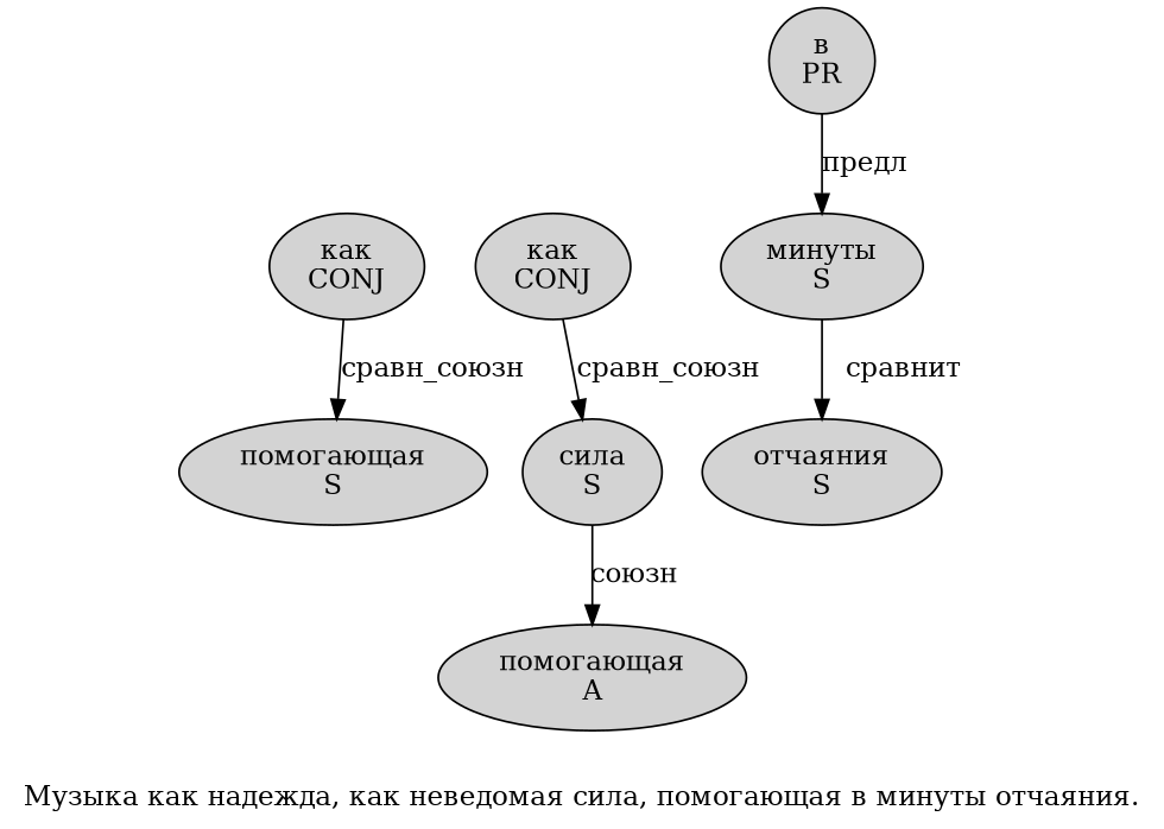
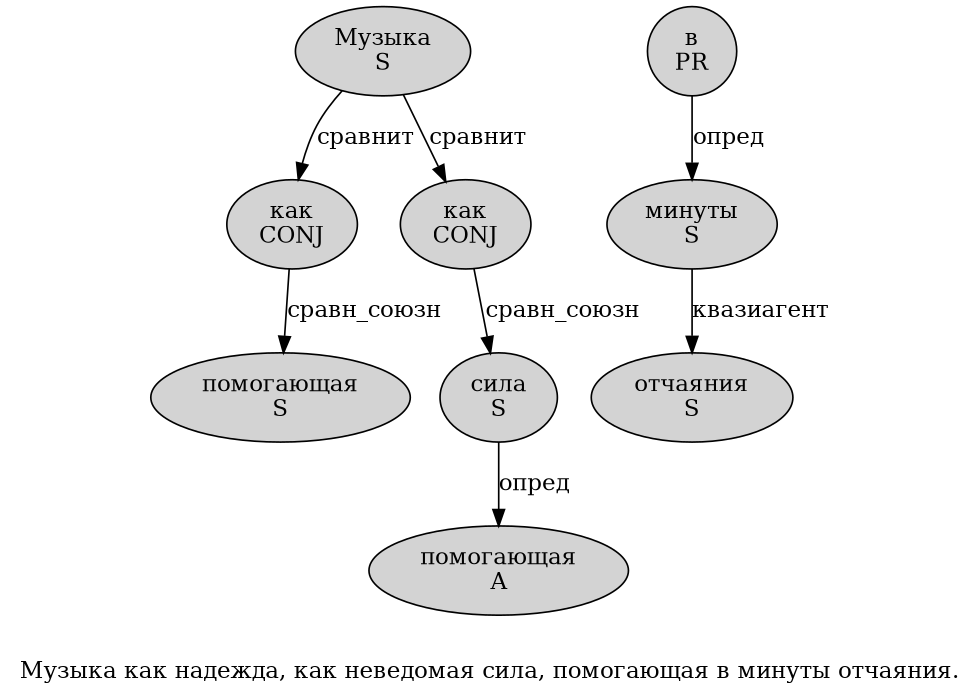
  digraph {
    label="Музыка как надежда, как неведомая сила, помогающая в минуты отчаяния."
    node [fillcolor=lightgray penwidth=1 shape=ellipse style=filled]
+   n1 [label="Музыка\nS"]
    n2 [label="как\nCONJ"]
    n3 [label="как\nCONJ"]
    n4 [label="помогающая\nS"]
    n5 [label="сила\nS"]
    n6 [label="помогающая\nA"]
    n7 [label="в\nPR"]
    n8 [label="минуты\nS"]
    n9 [label="отчаяния\nS"]
+   n1 -> n2 [label="сравнит"]
+   n1 -> n3 [label="сравнит"]
    n2 -> n4 [label="сравн_союзн"]
    n3 -> n5 [label="сравн_союзн"]
-   n5 -> n6 [label="союзн"]
-   n7 -> n8 [label="предл"]
-   n8 -> n9 [label="сравнит"]
+   n5 -> n6 [label="опред"]
+   n7 -> n8 [label="опред"]
+   n8 -> n9 [label="квазиагент"]
  }
